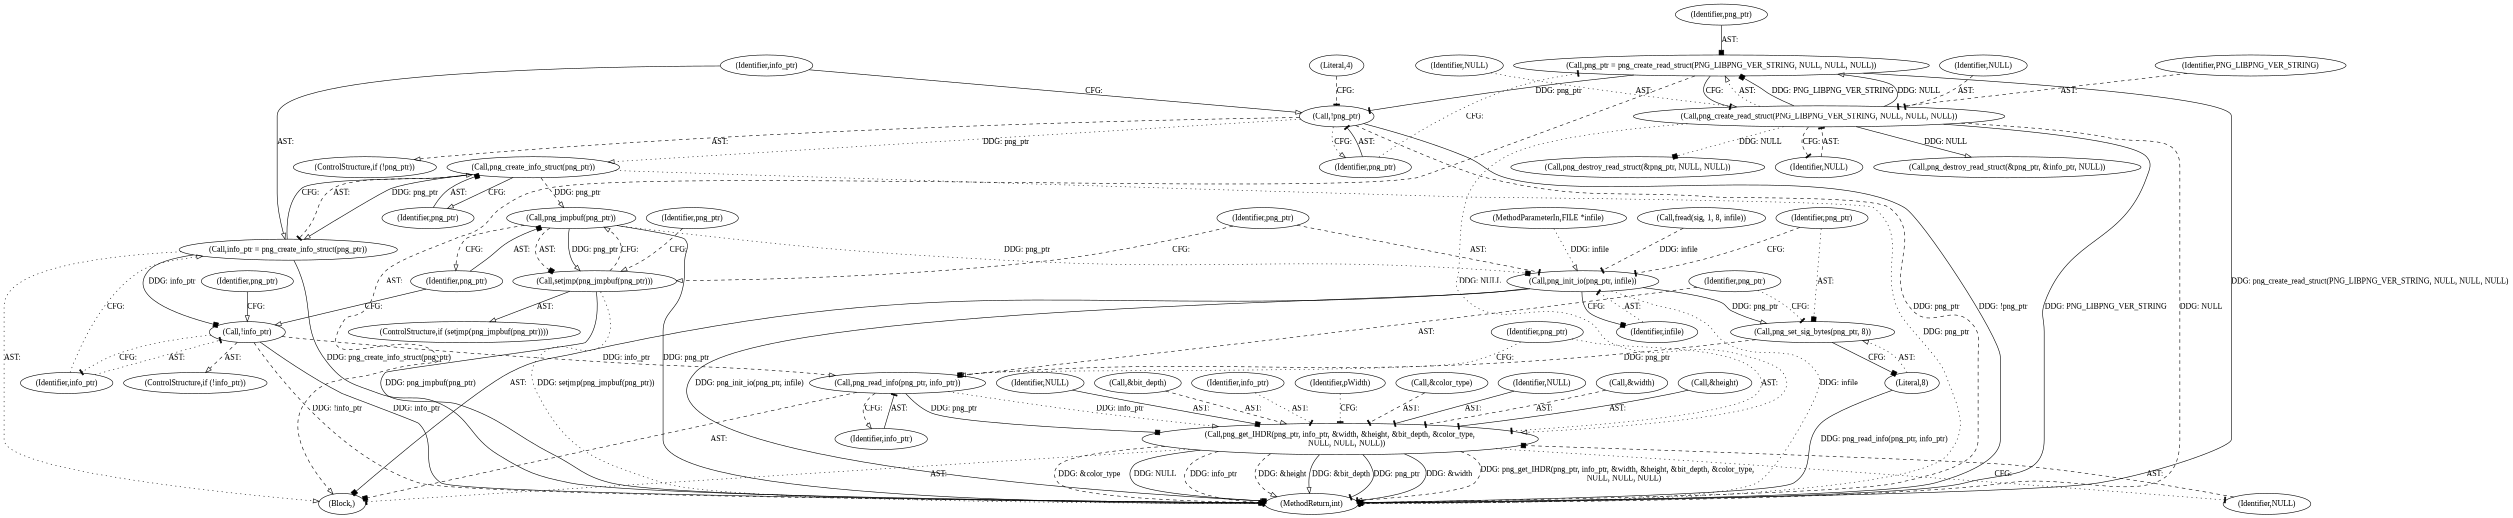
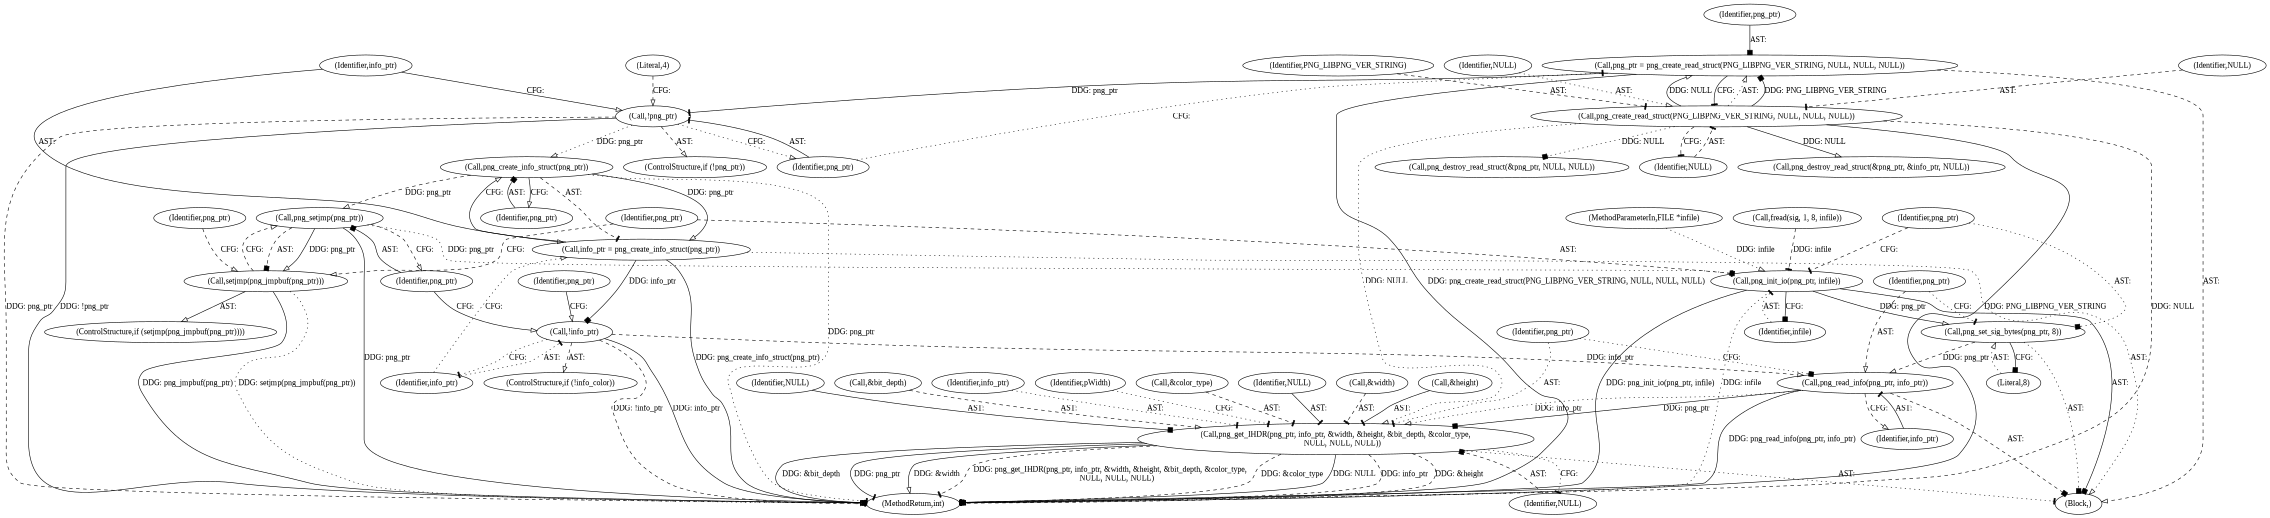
  digraph {
    fontname="Liberation Serif"
    node [fontname="Liberation Serif"]
    edge [arrowhead=onormal fontname="Liberation Serif" style=solid]
    n1 [label="(Call,png_create_info_struct(png_ptr))"]
    n2 [label="(Call,info_ptr = png_create_info_struct(png_ptr))"]
-   n3 [label="(Call,png_jmpbuf(png_ptr))"]
+   n3 [label="(Call,png_setjmp(png_ptr))"]
    n4 [label="(MethodReturn,int)"]
    n5 [label="(Identifier,png_ptr)"]
    n6 [label="(Block,)"]
    n7 [label="(Call,!info_ptr)"]
    n8 [label="(Call,setjmp(png_jmpbuf(png_ptr)))"]
    n9 [label="(Call,png_init_io(png_ptr, infile))"]
    n10 [label="(Identifier,png_ptr)"]
    n11 [label="(Call,!png_ptr)"]
    n12 [label="(ControlStructure,if (!png_ptr))"]
    n13 [label="(Identifier,png_ptr)"]
    n14 [label="(Call,png_ptr = png_create_read_struct(PNG_LIBPNG_VER_STRING, NULL, NULL, NULL))"]
    n15 [label="(Call,png_create_read_struct(PNG_LIBPNG_VER_STRING, NULL, NULL, NULL))"]
    n16 [label="(Call,png_get_IHDR(png_ptr, info_ptr, &width, &height, &bit_depth, &color_type,\n      NULL, NULL, NULL))"]
    n17 [label="(Call,png_destroy_read_struct(&png_ptr, NULL, NULL))"]
    n18 [label="(Identifier,NULL)"]
    n19 [label="(Call,png_destroy_read_struct(&png_ptr, &info_ptr, NULL))"]
    n20 [label="(Identifier,NULL)"]
    n21 [label="(Call,png_read_info(png_ptr, info_ptr))"]
    n22 [label="(Identifier,info_ptr)"]
-   n23 [label="(ControlStructure,if (!info_ptr))"]
+   n23 [label="(ControlStructure,if (!info_color))"]
    n24 [label="(Identifier,info_ptr)"]
    n25 [label="(ControlStructure,if (setjmp(png_jmpbuf(png_ptr))))"]
    n26 [label="(Call,png_set_sig_bytes(png_ptr, 8))"]
    n27 [label="(Identifier,infile)"]
    n28 [label="(Literal,8)"]
    n29 [label="(Identifier,NULL)"]
    n30 [label="(Identifier,png_ptr)"]
    n31 [label="(Identifier,png_ptr)"]
    n32 [label="(Call,&bit_depth)"]
    n33 [label="(Identifier,png_ptr)"]
    n34 [label="(Identifier,info_ptr)"]
    n35 [label="(Identifier,png_ptr)"]
    n36 [label="(Identifier,pWidth)"]
    n37 [label="(Identifier,png_ptr)"]
    n38 [label="(Identifier,NULL)"]
    n39 [label="(Identifier,png_ptr)"]
    n40 [label="(Identifier,PNG_LIBPNG_VER_STRING)"]
    n41 [label="(Call,&color_type)"]
    n42 [label="(Identifier,info_ptr)"]
    n43 [label="(Identifier,png_ptr)"]
    n44 [label="(Identifier,NULL)"]
    n45 [label="(Call,&width)"]
    n46 [label="(Identifier,NULL)"]
    n47 [label="(MethodParameterIn,FILE *infile)"]
    n48 [label="(Call,fread(sig, 1, 8, infile))"]
    n49 [label="(Call,&height)"]
    n50 [label="(Literal,4)"]
    n1 -> n2 [arrowhead=tee label="AST: " style=dashed]
    n1 -> n2 [label="DDG: png_ptr"]
    n1 -> n3 [label="DDG: png_ptr" style=dashed]
    n1 -> n4 [arrowhead=tee label="DDG: png_ptr" style=dotted]
    n1 -> n5 [label="CFG: "]
    n2 -> n1 [label="CFG: "]
    n2 -> n4 [arrowhead=tee label="DDG: png_create_info_struct(png_ptr)"]
    n2 -> n6 [label="AST: " style=dotted]
    n2 -> n7 [arrowhead=box label="DDG: info_ptr"]
    n3 -> n4 [label="DDG: png_ptr"]
    n3 -> n8 [arrowhead=box label="AST: " style=dashed]
    n3 -> n8 [label="DDG: png_ptr"]
    n3 -> n9 [arrowhead=box label="DDG: png_ptr" style=dotted]
    n3 -> n10 [label="CFG: " style=dashed]
    n5 -> n1 [arrowhead=box label="AST: "]
    n7 -> n4 [label="DDG: !info_ptr" style=dashed]
    n7 -> n4 [label="DDG: info_ptr"]
    n7 -> n21 [label="DDG: info_ptr" style=dashed]
    n7 -> n22 [arrowhead=tee label="CFG: " style=dotted]
    n7 -> n23 [label="AST: " style=dashed]
    n8 -> n3 [label="CFG: " style=dashed]
    n8 -> n4 [arrowhead=tee label="DDG: setjmp(png_jmpbuf(png_ptr))" style=dotted]
    n8 -> n4 [arrowhead=box label="DDG: png_jmpbuf(png_ptr)"]
    n8 -> n25 [label="AST: "]
    n9 -> n4 [label="DDG: png_init_io(png_ptr, infile)"]
    n9 -> n4 [arrowhead=tee label="DDG: infile" style=dotted]
    n9 -> n6 [arrowhead=box label="AST: "]
    n9 -> n26 [label="DDG: png_ptr"]
    n9 -> n27 [arrowhead=box label="CFG: "]
    n10 -> n3 [arrowhead=box label="AST: "]
    n10 -> n7 [label="CFG: "]
    n11 -> n1 [label="DDG: png_ptr" style=dotted]
    n11 -> n4 [label="DDG: png_ptr" style=dashed]
    n11 -> n4 [arrowhead=box label="DDG: !png_ptr"]
    n11 -> n12 [label="AST: " style=dashed]
    n11 -> n13 [label="CFG: " style=dotted]
    n13 -> n11 [arrowhead=tee label="AST: "]
    n13 -> n14 [arrowhead=tee label="CFG: " style=dotted]
    n14 -> n4 [arrowhead=tee label="DDG: png_create_read_struct(PNG_LIBPNG_VER_STRING, NULL, NULL, NULL)"]
    n14 -> n6 [label="AST: " style=dashed]
    n14 -> n11 [arrowhead=tee label="DDG: png_ptr"]
    n14 -> n15 [arrowhead=tee label="CFG: "]
    n15 -> n4 [arrowhead=box label="DDG: PNG_LIBPNG_VER_STRING"]
    n15 -> n4 [arrowhead=tee label="DDG: NULL" style=dashed]
    n15 -> n14 [label="AST: " style=dotted]
    n15 -> n14 [arrowhead=box label="DDG: PNG_LIBPNG_VER_STRING"]
    n15 -> n14 [label="DDG: NULL"]
    n15 -> n16 [label="DDG: NULL" style=dotted]
    n15 -> n17 [arrowhead=box label="DDG: NULL" style=dotted]
    n15 -> n18 [arrowhead=tee label="CFG: " style=dashed]
    n15 -> n19 [label="DDG: NULL"]
    n16 -> n4 [label="DDG: &bit_depth"]
    n16 -> n4 [arrowhead=tee label="DDG: png_ptr"]
    n16 -> n4 [label="DDG: &width"]
    n16 -> n4 [arrowhead=tee label="DDG: png_get_IHDR(png_ptr, info_ptr, &width, &height, &bit_depth, &color_type,\n      NULL, NULL, NULL)" style=dashed]
    n16 -> n4 [label="DDG: &color_type" style=dashed]
    n16 -> n4 [arrowhead=box label="DDG: NULL"]
    n16 -> n4 [label="DDG: info_ptr" style=dashed]
    n16 -> n4 [label="DDG: &height" style=dashed]
    n16 -> n6 [arrowhead=tee label="AST: " style=dotted]
    n16 -> n20 [arrowhead=tee label="CFG: " style=dotted]
    n18 -> n15 [arrowhead=tee label="AST: " style=dashed]
    n20 -> n16 [arrowhead=box label="AST: " style=dashed]
-   n28 -> n4 [arrowhead=box label="DDG: png_read_info(png_ptr, info_ptr)"]
+   n21 -> n4 [arrowhead=box label="DDG: png_read_info(png_ptr, info_ptr)"]
    n21 -> n6 [arrowhead=box label="AST: " style=dashed]
    n21 -> n16 [arrowhead=box label="DDG: png_ptr"]
    n21 -> n16 [label="DDG: info_ptr" style=dotted]
    n21 -> n24 [label="CFG: " style=dashed]
    n22 -> n2 [label="CFG: " style=dotted]
    n22 -> n7 [arrowhead=tee label="AST: " style=dotted]
    n24 -> n21 [arrowhead=tee label="AST: "]
+   n26 -> n6 [arrowhead=box label="AST: " style=dotted]
    n26 -> n21 [label="DDG: png_ptr" style=dashed]
    n26 -> n28 [arrowhead=box label="CFG: "]
    n27 -> n9 [arrowhead=tee label="AST: " style=dotted]
    n28 -> n26 [label="AST: " style=dotted]
    n29 -> n16 [arrowhead=box label="AST: "]
    n30 -> n16 [arrowhead=tee label="AST: " style=dotted]
    n30 -> n21 [arrowhead=box label="CFG: " style=dotted]
    n31 -> n9 [arrowhead=tee label="CFG: " style=dashed]
    n31 -> n26 [arrowhead=box label="AST: " style=dotted]
    n32 -> n16 [label="AST: " style=dashed]
    n33 -> n8 [label="CFG: " style=dashed]
    n34 -> n16 [arrowhead=tee label="AST: " style=dotted]
    n35 -> n8 [label="CFG: " style=dashed]
    n35 -> n9 [arrowhead=tee label="AST: " style=dashed]
    n36 -> n16 [arrowhead=tee label="CFG: " style=dotted]
    n37 -> n7 [label="CFG: "]
    n38 -> n15 [arrowhead=tee label="AST: " style=dashed]
    n39 -> n14 [arrowhead=box label="AST: "]
    n40 -> n15 [arrowhead=tee label="AST: " style=dashed]
    n41 -> n16 [arrowhead=tee label="AST: " style=dashed]
    n42 -> n2 [label="AST: "]
    n42 -> n11 [label="CFG: "]
    n43 -> n21 [label="AST: " style=dashed]
    n43 -> n26 [arrowhead=tee label="CFG: " style=dotted]
    n44 -> n16 [arrowhead=tee label="AST: "]
    n45 -> n16 [arrowhead=tee label="AST: " style=dashed]
    n46 -> n15 [label="AST: " style=dotted]
    n47 -> n9 [label="DDG: infile" style=dotted]
    n48 -> n9 [arrowhead=tee label="DDG: infile" style=dashed]
    n49 -> n16 [arrowhead=tee label="AST: "]
-   n50 -> n11 [arrowhead=tee label="CFG: " style=dashed]
+   n50 -> n11 [label="CFG: " style=dashed]
  }
